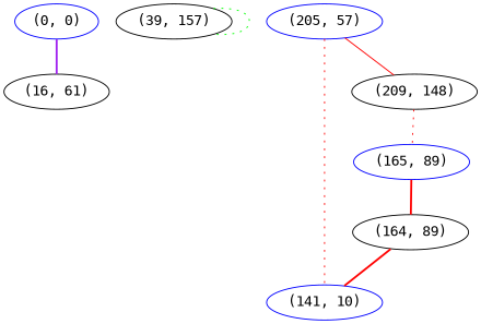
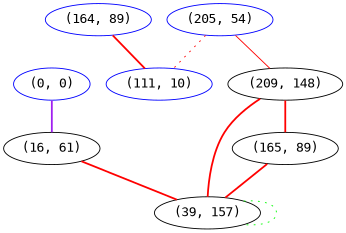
  graph {
    fontname="DejaVu Sans Mono"
    node [color=black fontname="DejaVu Sans Mono"]
    edge [color=red fontname="DejaVu Sans Mono" style=bold weight=1]
    "(0, 0)" [color=blue]
    "(16, 61)"
    "(39, 157)"
-   "(205, 57)" [color=blue]
-   "(141, 10)" [color=blue]
+   "(205, 57)" [color=blue label="(205, 54)"]
+   "(141, 10)" [color=blue label="(111, 10)"]
    "(209, 148)"
-   "(165, 89)" [color=blue]
-   "(164, 89)"
+   "(165, 89)"
+   "(164, 89)" [color=blue]
    "(0, 0)" -- "(16, 61)" [color=purple weight=4]
+   "(16, 61)" -- "(39, 157)"
    "(39, 157)" -- "(39, 157)" [color=green style=dotted weight=2]
    "(205, 57)" -- "(141, 10)" [style=dotted weight=2]
    "(205, 57)" -- "(209, 148)" [style=solid]
-   "(209, 148)" -- "(165, 89)" [style=dotted]
-   "(165, 89)" -- "(164, 89)"
+   "(209, 148)" -- "(39, 157)"
+   "(209, 148)" -- "(165, 89)"
+   "(165, 89)" -- "(39, 157)"
    "(164, 89)" -- "(141, 10)"
  }
